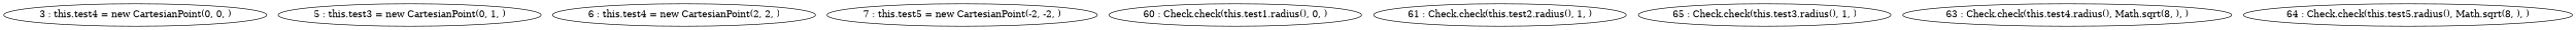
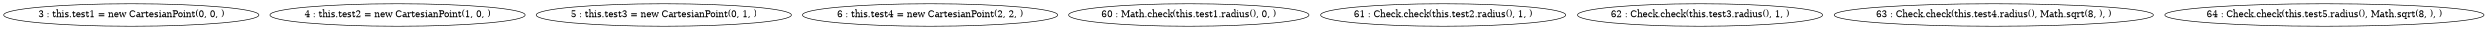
  digraph {
-   "3 : this.test1 = new CartesianPoint(0, 0, )" [label="3 : this.test4 = new CartesianPoint(0, 0, )"]
+   "3 : this.test1 = new CartesianPoint(0, 0, )"
+   "4 : this.test2 = new CartesianPoint(1, 0, )"
    "5 : this.test3 = new CartesianPoint(0, 1, )"
    "6 : this.test4 = new CartesianPoint(2, 2, )"
-   "7 : this.test5 = new CartesianPoint(-2, -2, )"
-   "60 : Check.check(this.test1.radius(), 0, )"
+   "60 : Check.check(this.test1.radius(), 0, )" [label="60 : Math.check(this.test1.radius(), 0, )"]
    "61 : Check.check(this.test2.radius(), 1, )"
-   "62 : Check.check(this.test3.radius(), 1, )" [label="65 : Check.check(this.test3.radius(), 1, )"]
+   "62 : Check.check(this.test3.radius(), 1, )"
    "63 : Check.check(this.test4.radius(), Math.sqrt(8, ), )"
    "64 : Check.check(this.test5.radius(), Math.sqrt(8, ), )"
  }
